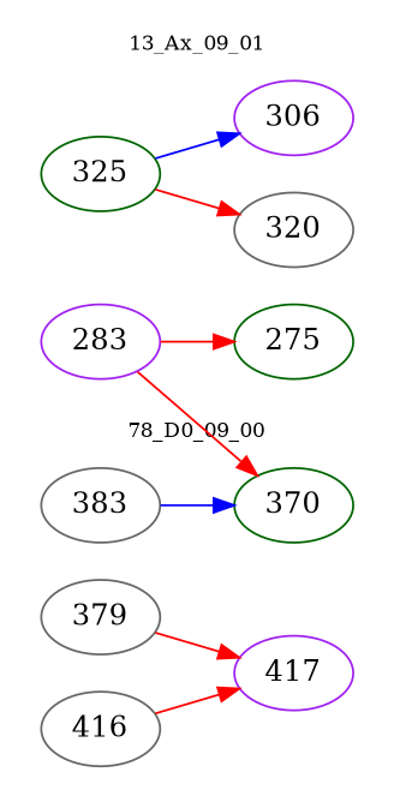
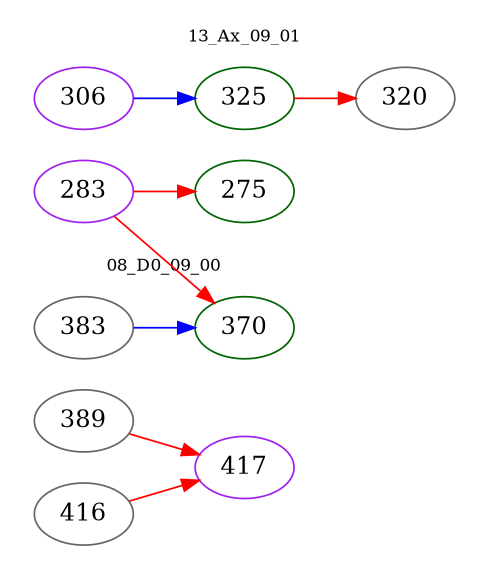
  digraph {
    rankdir=LR
    node [color=gray40]
    edge [color=red]
    n1 [color=purple label=283]
    n2 [color=darkgreen label=275]
    n3 [color=purple label=306]
    n4 [color=darkgreen label=325]
    n5 [label=320]
    n6 [label=383]
    n7 [color=darkgreen label=370]
-   n8 [label=379]
+   n8 [label=389]
    n9 [color=purple label=417]
    n10 [label=416]
    subgraph cluster_1 {
      color=white
      fontsize=10
      label="13_Ax_09_01"
      n1
      n2
      n3
      n4
      n5
    }
    subgraph cluster_2 {
      color=white
      fontsize=10
-     label="78_D0_09_00"
+     label="08_D0_09_00"
      n6
      n7
      n8
      n9
      n10
    }
    n1 -> n2
    n1 -> n7
-   n4 -> n3 [color=blue]
+   n3 -> n4 [color=blue]
    n4 -> n5
    n6 -> n7 [color=blue]
    n8 -> n9
    n10 -> n9
  }
